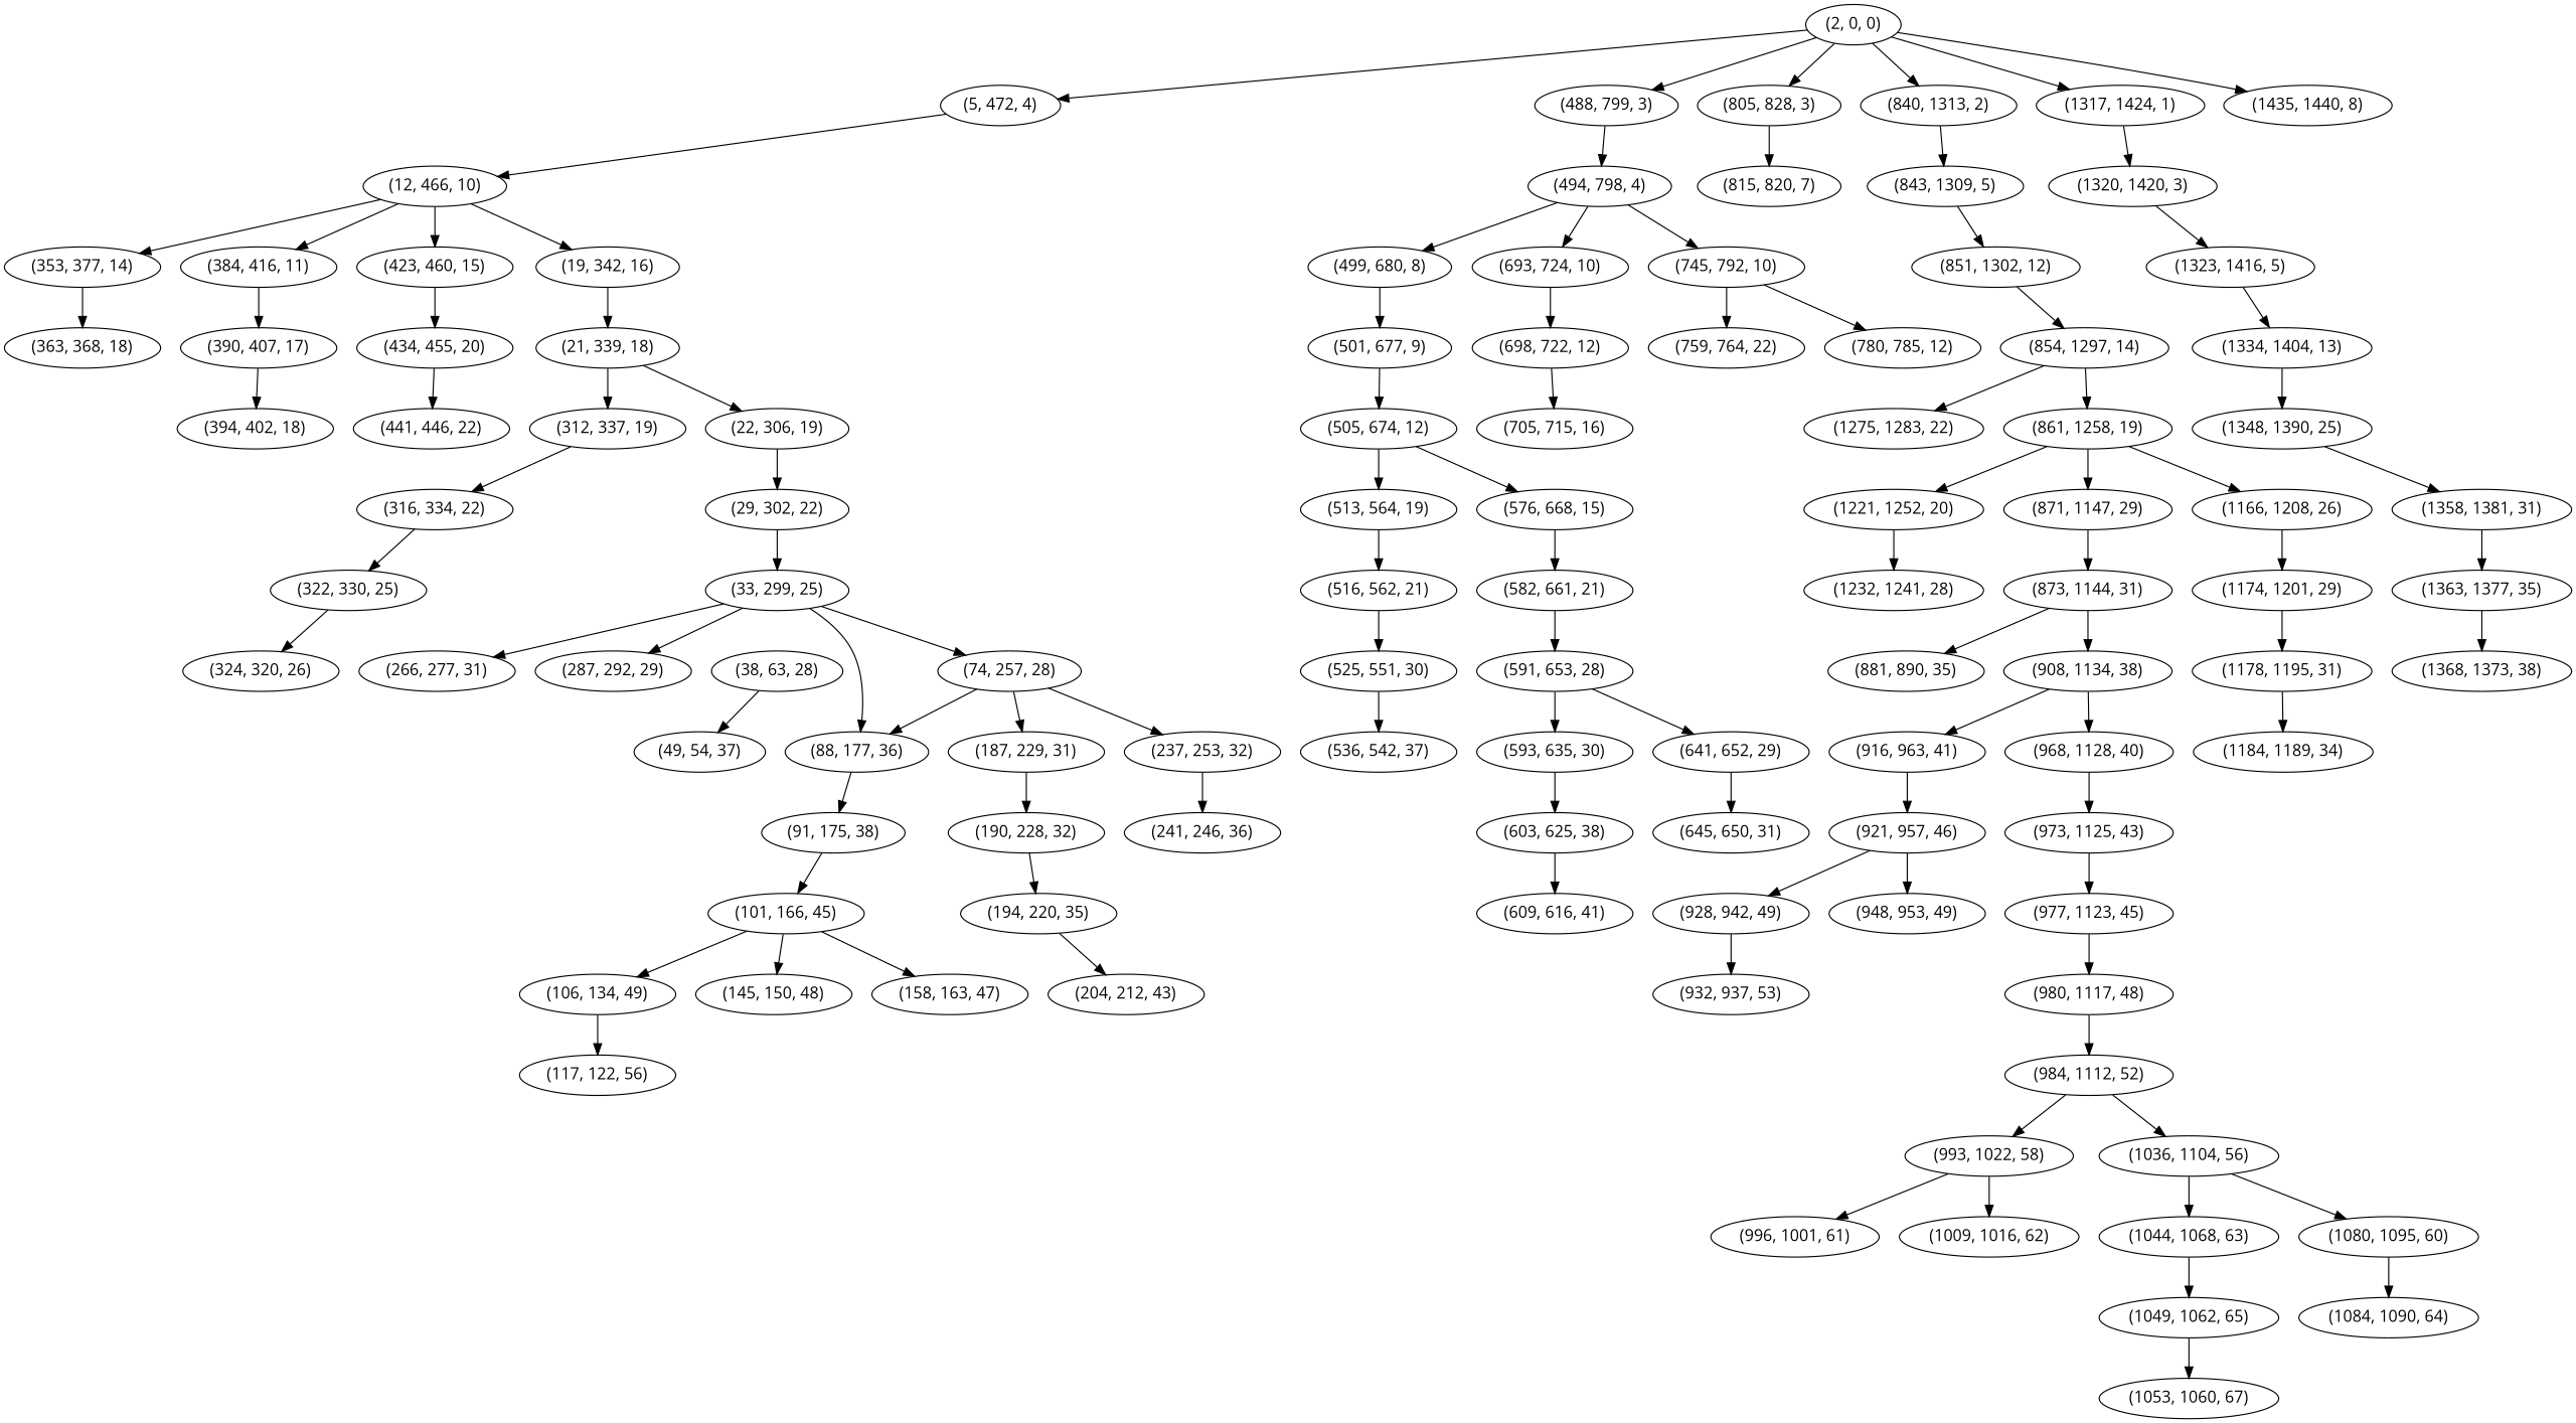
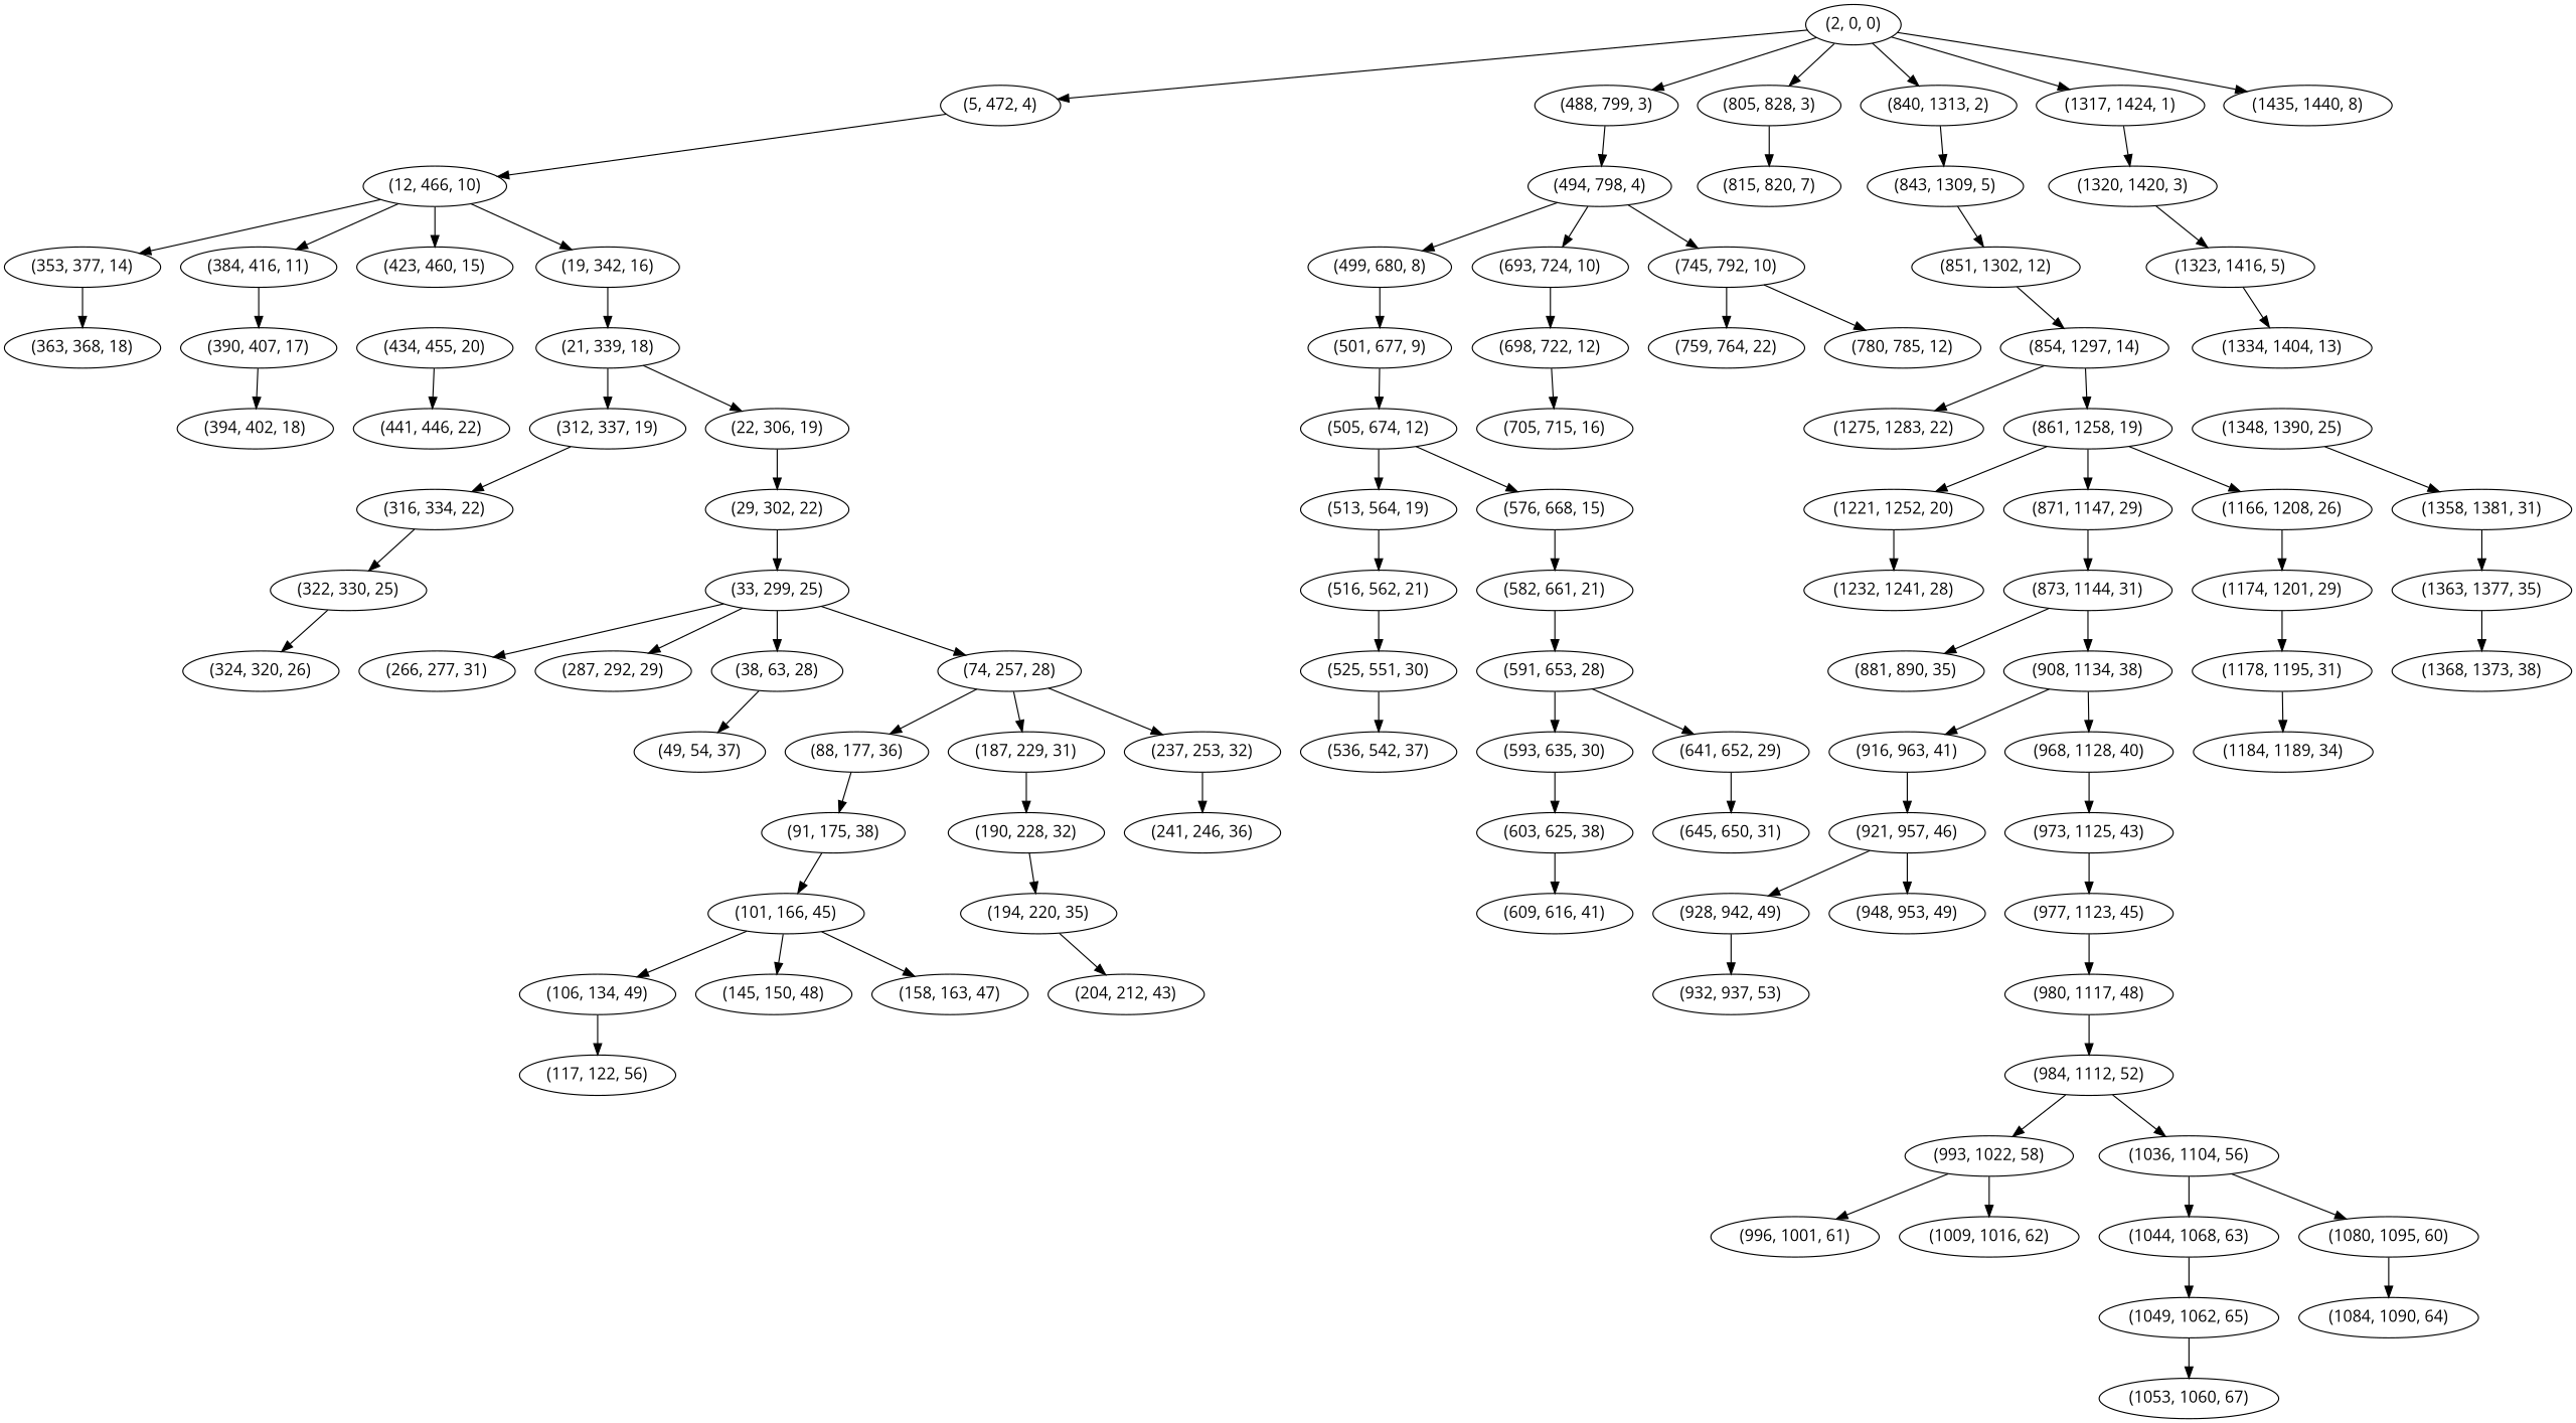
  digraph {
    fontname="Open Sans"
    node [fontname="Open Sans"]
    edge [fontname="Open Sans"]
    n1 [label="(2, 0, 0)"]
    "(5, 472, 4)"
    "(488, 799, 3)"
    "(805, 828, 3)"
    "(840, 1313, 2)"
    "(1317, 1424, 1)"
    "(1435, 1440, 8)"
    "(12, 466, 10)"
    "(494, 798, 4)"
    "(815, 820, 7)"
    "(843, 1309, 5)"
    "(1320, 1420, 3)"
    "(19, 342, 16)"
    "(353, 377, 14)"
    "(384, 416, 11)"
    "(423, 460, 15)"
    "(21, 339, 18)"
    "(363, 368, 18)"
    "(390, 407, 17)"
    "(434, 455, 20)"
    "(22, 306, 19)"
    "(312, 337, 19)"
    "(29, 302, 22)"
    "(316, 334, 22)"
    "(33, 299, 25)"
    "(38, 63, 28)"
    "(74, 257, 28)"
    "(266, 277, 31)"
    "(287, 292, 29)"
    "(49, 54, 37)"
    "(88, 177, 36)"
    "(187, 229, 31)"
    "(237, 253, 32)"
    "(91, 175, 38)"
    "(190, 228, 32)"
    "(241, 246, 36)"
    "(101, 166, 45)"
    "(106, 134, 49)"
    "(145, 150, 48)"
    "(158, 163, 47)"
    "(117, 122, 56)"
    "(194, 220, 35)"
    "(204, 212, 43)"
    "(322, 330, 25)"
    n45 [label="(324, 320, 26)"]
    "(394, 402, 18)"
    "(441, 446, 22)"
    "(499, 680, 8)"
    "(693, 724, 10)"
    "(745, 792, 10)"
    "(501, 677, 9)"
    "(698, 722, 12)"
    "(759, 764, 22)"
    "(780, 785, 12)"
    "(505, 674, 12)"
    "(513, 564, 19)"
    "(576, 668, 15)"
    "(516, 562, 21)"
    "(582, 661, 21)"
    "(525, 551, 30)"
    "(536, 542, 37)"
    "(591, 653, 28)"
    "(593, 635, 30)"
    "(641, 652, 29)"
    "(603, 625, 38)"
    "(645, 650, 31)"
    "(609, 616, 41)"
    "(705, 715, 16)"
    "(851, 1302, 12)"
    "(854, 1297, 14)"
    "(861, 1258, 19)"
    "(1275, 1283, 22)"
    "(871, 1147, 29)"
    "(1166, 1208, 26)"
    "(1221, 1252, 20)"
    "(873, 1144, 31)"
    "(1174, 1201, 29)"
    "(1232, 1241, 28)"
    "(881, 890, 35)"
    "(908, 1134, 38)"
    "(916, 963, 41)"
    "(968, 1128, 40)"
    "(921, 957, 46)"
    "(973, 1125, 43)"
    "(928, 942, 49)"
    "(948, 953, 49)"
    "(932, 937, 53)"
    "(977, 1123, 45)"
    "(980, 1117, 48)"
    "(984, 1112, 52)"
    "(993, 1022, 58)"
    "(1036, 1104, 56)"
    "(996, 1001, 61)"
    "(1009, 1016, 62)"
    "(1044, 1068, 63)"
    "(1080, 1095, 60)"
    "(1049, 1062, 65)"
    "(1084, 1090, 64)"
    "(1053, 1060, 67)"
    "(1178, 1195, 31)"
    "(1184, 1189, 34)"
    "(1323, 1416, 5)"
    "(1334, 1404, 13)"
    "(1348, 1390, 25)"
    "(1358, 1381, 31)"
    "(1363, 1377, 35)"
    "(1368, 1373, 38)"
    n1 -> "(5, 472, 4)"
    n1 -> "(488, 799, 3)"
    n1 -> "(805, 828, 3)"
    n1 -> "(840, 1313, 2)"
    n1 -> "(1317, 1424, 1)"
    n1 -> "(1435, 1440, 8)"
    "(5, 472, 4)" -> "(12, 466, 10)"
    "(488, 799, 3)" -> "(494, 798, 4)"
    "(805, 828, 3)" -> "(815, 820, 7)"
    "(840, 1313, 2)" -> "(843, 1309, 5)"
    "(1317, 1424, 1)" -> "(1320, 1420, 3)"
    "(12, 466, 10)" -> "(19, 342, 16)"
    "(12, 466, 10)" -> "(353, 377, 14)"
    "(12, 466, 10)" -> "(384, 416, 11)"
    "(12, 466, 10)" -> "(423, 460, 15)"
    "(494, 798, 4)" -> "(499, 680, 8)"
    "(494, 798, 4)" -> "(693, 724, 10)"
    "(494, 798, 4)" -> "(745, 792, 10)"
    "(843, 1309, 5)" -> "(851, 1302, 12)"
    "(1320, 1420, 3)" -> "(1323, 1416, 5)"
    "(19, 342, 16)" -> "(21, 339, 18)"
    "(353, 377, 14)" -> "(363, 368, 18)"
    "(384, 416, 11)" -> "(390, 407, 17)"
-   "(423, 460, 15)" -> "(434, 455, 20)"
    "(21, 339, 18)" -> "(22, 306, 19)"
    "(21, 339, 18)" -> "(312, 337, 19)"
    "(390, 407, 17)" -> "(394, 402, 18)"
    "(434, 455, 20)" -> "(441, 446, 22)"
    "(22, 306, 19)" -> "(29, 302, 22)"
    "(312, 337, 19)" -> "(316, 334, 22)"
    "(29, 302, 22)" -> "(33, 299, 25)"
    "(316, 334, 22)" -> "(322, 330, 25)"
-   "(33, 299, 25)" -> "(88, 177, 36)"
+   "(33, 299, 25)" -> "(38, 63, 28)"
    "(33, 299, 25)" -> "(74, 257, 28)"
    "(33, 299, 25)" -> "(266, 277, 31)"
    "(33, 299, 25)" -> "(287, 292, 29)"
    "(38, 63, 28)" -> "(49, 54, 37)"
    "(74, 257, 28)" -> "(88, 177, 36)"
    "(74, 257, 28)" -> "(187, 229, 31)"
    "(74, 257, 28)" -> "(237, 253, 32)"
    "(88, 177, 36)" -> "(91, 175, 38)"
    "(187, 229, 31)" -> "(190, 228, 32)"
    "(237, 253, 32)" -> "(241, 246, 36)"
    "(91, 175, 38)" -> "(101, 166, 45)"
    "(190, 228, 32)" -> "(194, 220, 35)"
    "(101, 166, 45)" -> "(106, 134, 49)"
    "(101, 166, 45)" -> "(145, 150, 48)"
    "(101, 166, 45)" -> "(158, 163, 47)"
    "(106, 134, 49)" -> "(117, 122, 56)"
    "(194, 220, 35)" -> "(204, 212, 43)"
    "(322, 330, 25)" -> n45
    "(499, 680, 8)" -> "(501, 677, 9)"
    "(693, 724, 10)" -> "(698, 722, 12)"
    "(745, 792, 10)" -> "(759, 764, 22)"
    "(745, 792, 10)" -> "(780, 785, 12)"
    "(501, 677, 9)" -> "(505, 674, 12)"
    "(698, 722, 12)" -> "(705, 715, 16)"
    "(505, 674, 12)" -> "(513, 564, 19)"
    "(505, 674, 12)" -> "(576, 668, 15)"
    "(513, 564, 19)" -> "(516, 562, 21)"
    "(576, 668, 15)" -> "(582, 661, 21)"
    "(516, 562, 21)" -> "(525, 551, 30)"
    "(582, 661, 21)" -> "(591, 653, 28)"
    "(525, 551, 30)" -> "(536, 542, 37)"
    "(591, 653, 28)" -> "(593, 635, 30)"
    "(591, 653, 28)" -> "(641, 652, 29)"
    "(593, 635, 30)" -> "(603, 625, 38)"
    "(641, 652, 29)" -> "(645, 650, 31)"
    "(603, 625, 38)" -> "(609, 616, 41)"
    "(851, 1302, 12)" -> "(854, 1297, 14)"
    "(854, 1297, 14)" -> "(861, 1258, 19)"
    "(854, 1297, 14)" -> "(1275, 1283, 22)"
    "(861, 1258, 19)" -> "(871, 1147, 29)"
    "(861, 1258, 19)" -> "(1166, 1208, 26)"
    "(861, 1258, 19)" -> "(1221, 1252, 20)"
    "(871, 1147, 29)" -> "(873, 1144, 31)"
    "(1166, 1208, 26)" -> "(1174, 1201, 29)"
    "(1221, 1252, 20)" -> "(1232, 1241, 28)"
    "(873, 1144, 31)" -> "(881, 890, 35)"
    "(873, 1144, 31)" -> "(908, 1134, 38)"
    "(1174, 1201, 29)" -> "(1178, 1195, 31)"
    "(908, 1134, 38)" -> "(916, 963, 41)"
    "(908, 1134, 38)" -> "(968, 1128, 40)"
    "(916, 963, 41)" -> "(921, 957, 46)"
    "(968, 1128, 40)" -> "(973, 1125, 43)"
    "(921, 957, 46)" -> "(928, 942, 49)"
    "(921, 957, 46)" -> "(948, 953, 49)"
    "(973, 1125, 43)" -> "(977, 1123, 45)"
    "(928, 942, 49)" -> "(932, 937, 53)"
    "(977, 1123, 45)" -> "(980, 1117, 48)"
    "(980, 1117, 48)" -> "(984, 1112, 52)"
    "(984, 1112, 52)" -> "(993, 1022, 58)"
    "(984, 1112, 52)" -> "(1036, 1104, 56)"
    "(993, 1022, 58)" -> "(996, 1001, 61)"
    "(993, 1022, 58)" -> "(1009, 1016, 62)"
    "(1036, 1104, 56)" -> "(1044, 1068, 63)"
    "(1036, 1104, 56)" -> "(1080, 1095, 60)"
    "(1044, 1068, 63)" -> "(1049, 1062, 65)"
    "(1080, 1095, 60)" -> "(1084, 1090, 64)"
    "(1049, 1062, 65)" -> "(1053, 1060, 67)"
    "(1178, 1195, 31)" -> "(1184, 1189, 34)"
    "(1323, 1416, 5)" -> "(1334, 1404, 13)"
-   "(1334, 1404, 13)" -> "(1348, 1390, 25)"
    "(1348, 1390, 25)" -> "(1358, 1381, 31)"
    "(1358, 1381, 31)" -> "(1363, 1377, 35)"
    "(1363, 1377, 35)" -> "(1368, 1373, 38)"
  }
